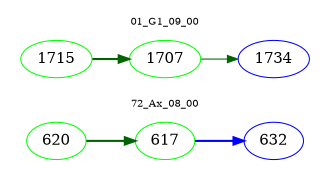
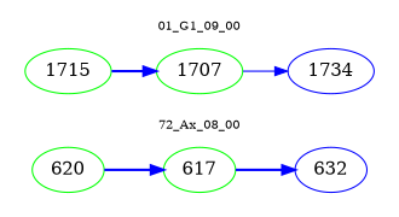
  digraph {
    rankdir=LR
    node [color=green]
    edge [color=darkgreen style=bold]
    n1 [label=620]
    n2 [label=617]
    n3 [color=blue label=632]
    n4 [label=1715]
    n5 [label=1707]
    n6 [color=blue label=1734]
    subgraph cluster_1 {
      color=white
      fontsize=10
      label="72_Ax_08_00"
      n1
      n2
      n3
    }
    subgraph cluster_2 {
      color=white
      fontsize=10
      label="01_G1_09_00"
      n4
      n5
      n6
    }
-   n1 -> n2
+   n1 -> n2 [color=blue]
    n2 -> n3 [color=blue]
-   n4 -> n5
-   n5 -> n6 [style=solid]
+   n4 -> n5 [color=blue]
+   n5 -> n6 [color=blue style=solid]
  }
